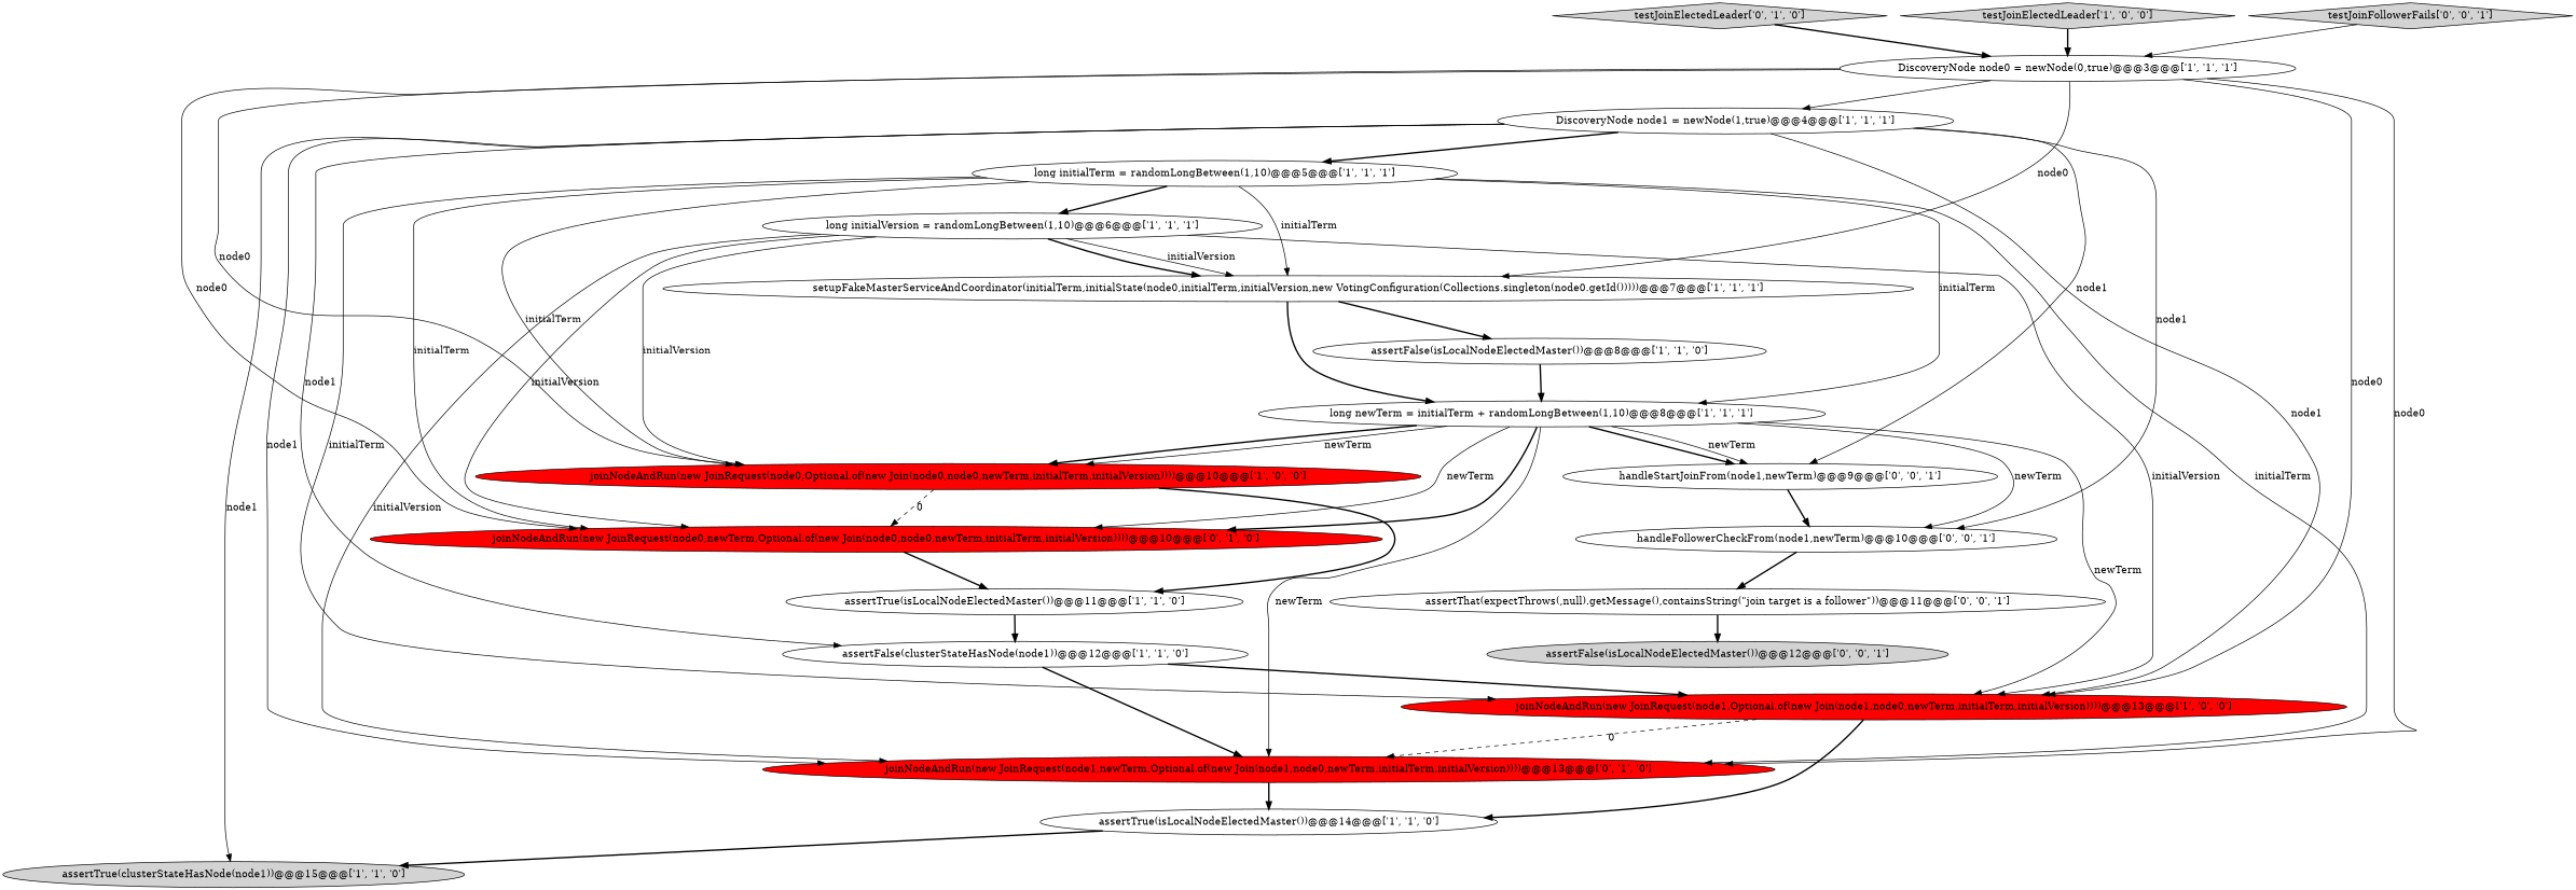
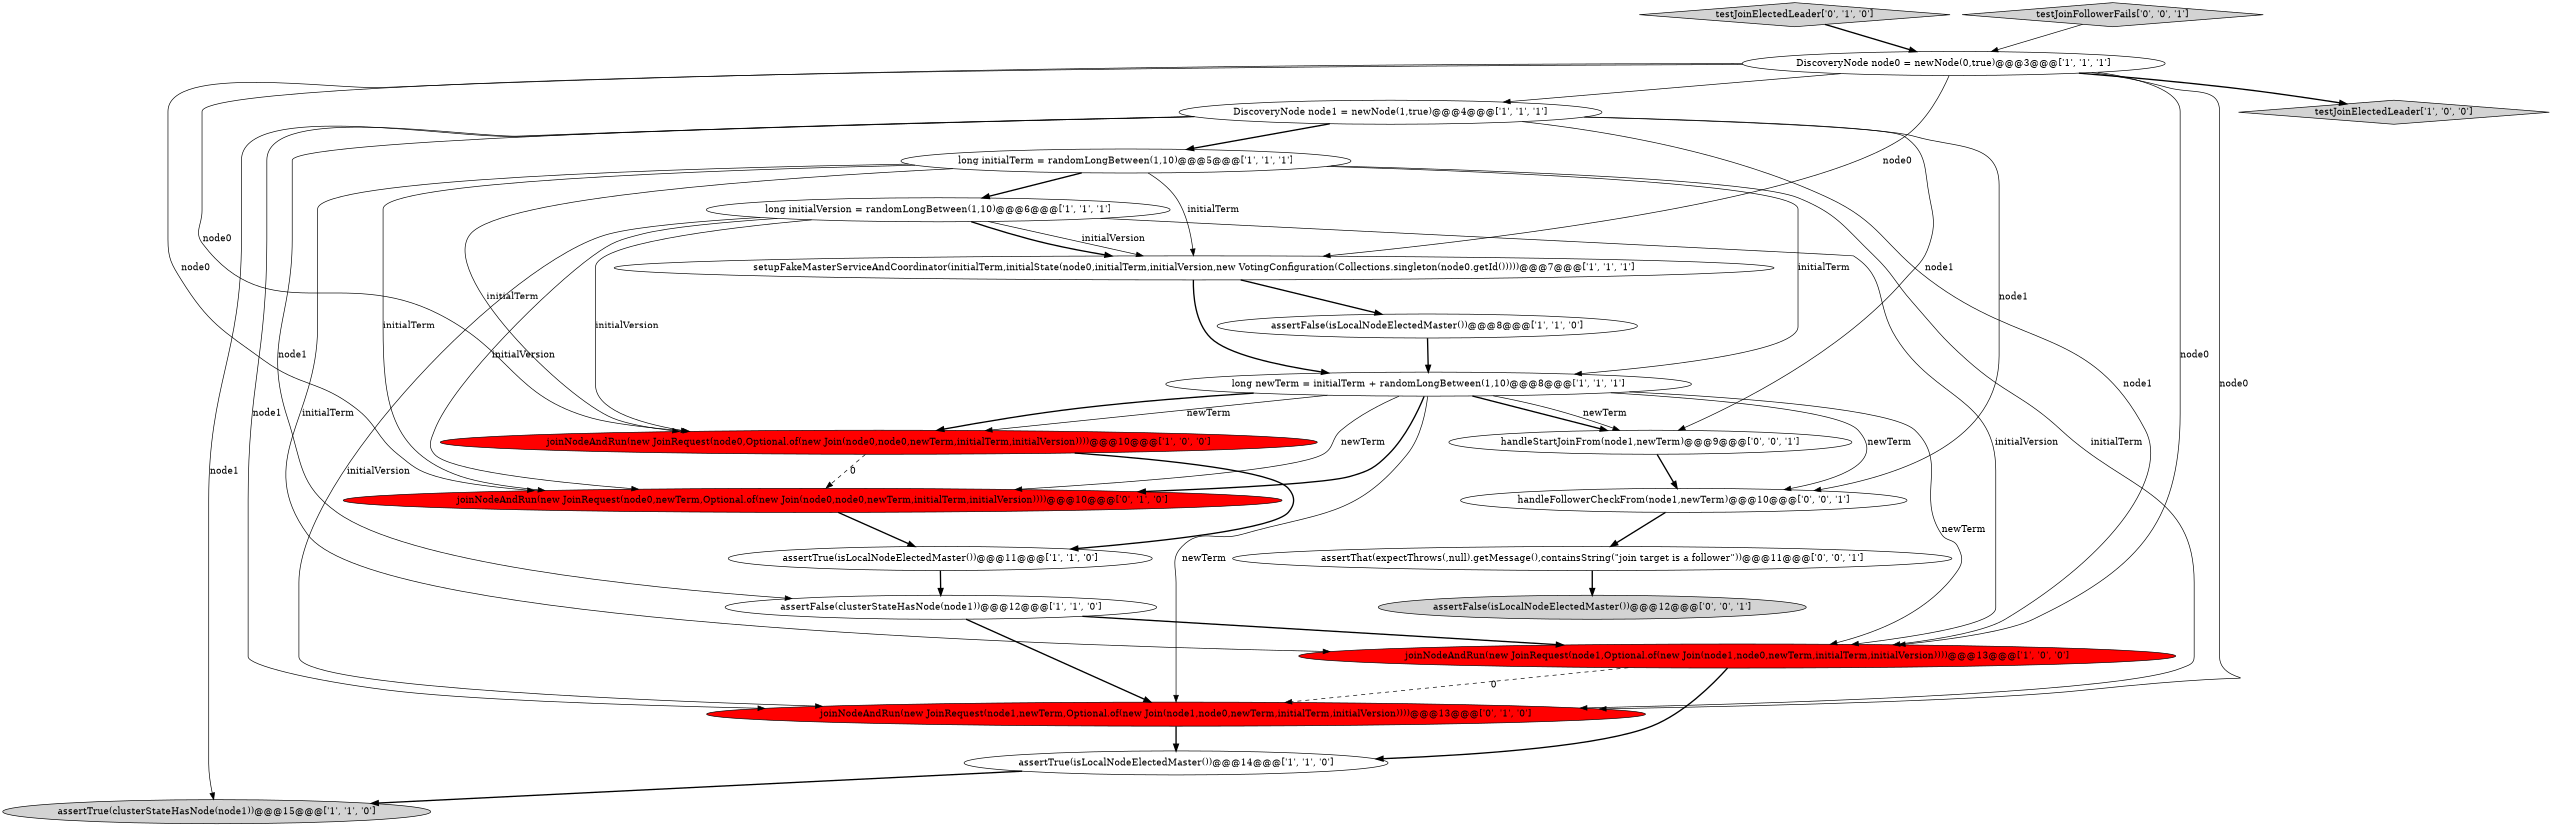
  digraph {
    node [fillcolor=white shape=ellipse style=filled]
    edge [style=solid]
    n1 [fillcolor=lightgray label="testJoinElectedLeader['0', '1', '0']" shape=diamond]
    n2 [label="DiscoveryNode node0 = newNode(0,true)@@@3@@@['1', '1', '1']"]
    n3 [fillcolor=red label="joinNodeAndRun(new JoinRequest(node0,Optional.of(new Join(node0,node0,newTerm,initialTerm,initialVersion))))@@@10@@@['1', '0', '0']"]
    n4 [fillcolor=red label="joinNodeAndRun(new JoinRequest(node0,newTerm,Optional.of(new Join(node0,node0,newTerm,initialTerm,initialVersion))))@@@10@@@['0', '1', '0']"]
    n5 [label="DiscoveryNode node1 = newNode(1,true)@@@4@@@['1', '1', '1']"]
    n6 [label="setupFakeMasterServiceAndCoordinator(initialTerm,initialState(node0,initialTerm,initialVersion,new VotingConfiguration(Collections.singleton(node0.getId()))))@@@7@@@['1', '1', '1']"]
    n7 [fillcolor=red label="joinNodeAndRun(new JoinRequest(node1,Optional.of(new Join(node1,node0,newTerm,initialTerm,initialVersion))))@@@13@@@['1', '0', '0']"]
    n8 [fillcolor=red label="joinNodeAndRun(new JoinRequest(node1,newTerm,Optional.of(new Join(node1,node0,newTerm,initialTerm,initialVersion))))@@@13@@@['0', '1', '0']"]
    n9 [fillcolor=lightgray label="testJoinElectedLeader['1', '0', '0']" shape=diamond]
    n10 [label="assertTrue(isLocalNodeElectedMaster())@@@11@@@['1', '1', '0']"]
    n11 [label="assertFalse(clusterStateHasNode(node1))@@@12@@@['1', '1', '0']"]
    n12 [label="handleStartJoinFrom(node1,newTerm)@@@9@@@['0', '0', '1']"]
    n13 [label="handleFollowerCheckFrom(node1,newTerm)@@@10@@@['0', '0', '1']"]
    n14 [label="long initialTerm = randomLongBetween(1,10)@@@5@@@['1', '1', '1']"]
    n15 [fillcolor=lightgray label="assertTrue(clusterStateHasNode(node1))@@@15@@@['1', '1', '0']"]
    n16 [label="long newTerm = initialTerm + randomLongBetween(1,10)@@@8@@@['1', '1', '1']"]
    n17 [label="assertFalse(isLocalNodeElectedMaster())@@@8@@@['1', '1', '0']"]
    n18 [label="assertTrue(isLocalNodeElectedMaster())@@@14@@@['1', '1', '0']"]
    n19 [fillcolor=lightgray label="testJoinFollowerFails['0', '0', '1']" shape=diamond]
    n20 [label="long initialVersion = randomLongBetween(1,10)@@@6@@@['1', '1', '1']"]
    n21 [label="assertThat(expectThrows(,null).getMessage(),containsString(\"join target is a follower\"))@@@11@@@['0', '0', '1']"]
    n22 [fillcolor=lightgray label="assertFalse(isLocalNodeElectedMaster())@@@12@@@['0', '0', '1']"]
    n1 -> n2 [style=bold]
    n2 -> n3 [label=node0]
    n2 -> n4 [label=node0]
    n2 -> n5
    n2 -> n6 [label=node0]
    n2 -> n7 [label=node0]
    n2 -> n8 [label=node0]
    n3 -> n4 [label=0 style=dashed]
    n3 -> n10 [style=bold]
    n4 -> n10 [style=bold]
    n5 -> n7 [label=node1]
    n5 -> n8 [label=node1]
    n5 -> n11 [label=node1]
    n5 -> n12 [label=node1]
    n5 -> n13 [label=node1]
    n5 -> n14 [style=bold]
    n5 -> n15 [label=node1]
    n6 -> n16 [style=bold]
    n6 -> n17 [style=bold]
    n7 -> n8 [label=0 style=dashed]
    n7 -> n18 [style=bold]
    n8 -> n18 [style=bold]
-   n9 -> n2 [style=bold]
+   n2 -> n9 [style=bold]
    n10 -> n11 [style=bold]
    n11 -> n7 [style=bold]
    n11 -> n8 [style=bold]
    n12 -> n13 [style=bold]
    n13 -> n21 [style=bold]
    n14 -> n3 [label=initialTerm]
    n14 -> n4 [label=initialTerm]
    n14 -> n6 [label=initialTerm]
    n14 -> n7 [label=initialTerm]
    n14 -> n8 [label=initialTerm]
    n14 -> n16 [label=initialTerm]
    n14 -> n20 [style=bold]
    n16 -> n3 [style=bold]
    n16 -> n3 [label=newTerm]
    n16 -> n4 [style=bold]
    n16 -> n4 [label=newTerm]
    n16 -> n7 [label=newTerm]
    n16 -> n8 [label=newTerm]
    n16 -> n12 [style=bold]
    n16 -> n12 [label=newTerm]
    n16 -> n13 [label=newTerm]
    n17 -> n16 [style=bold]
    n18 -> n15 [style=bold]
    n19 -> n2
    n20 -> n3 [label=initialVersion]
    n20 -> n4 [label=initialVersion]
    n20 -> n6 [label=initialVersion]
    n20 -> n6 [style=bold]
    n20 -> n7 [label=initialVersion]
    n20 -> n8 [label=initialVersion]
    n21 -> n22 [style=bold]
  }
